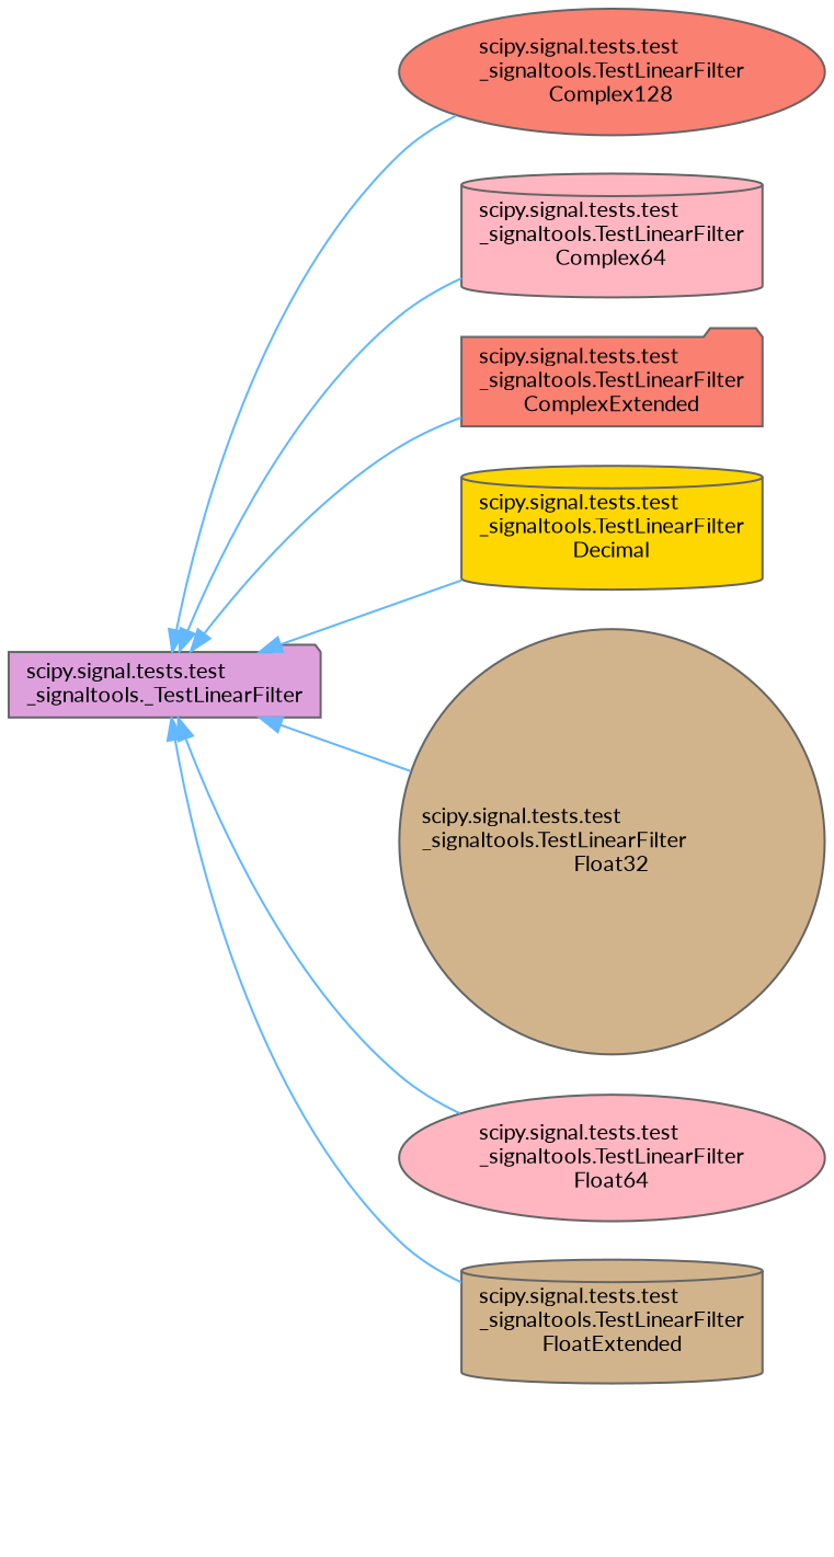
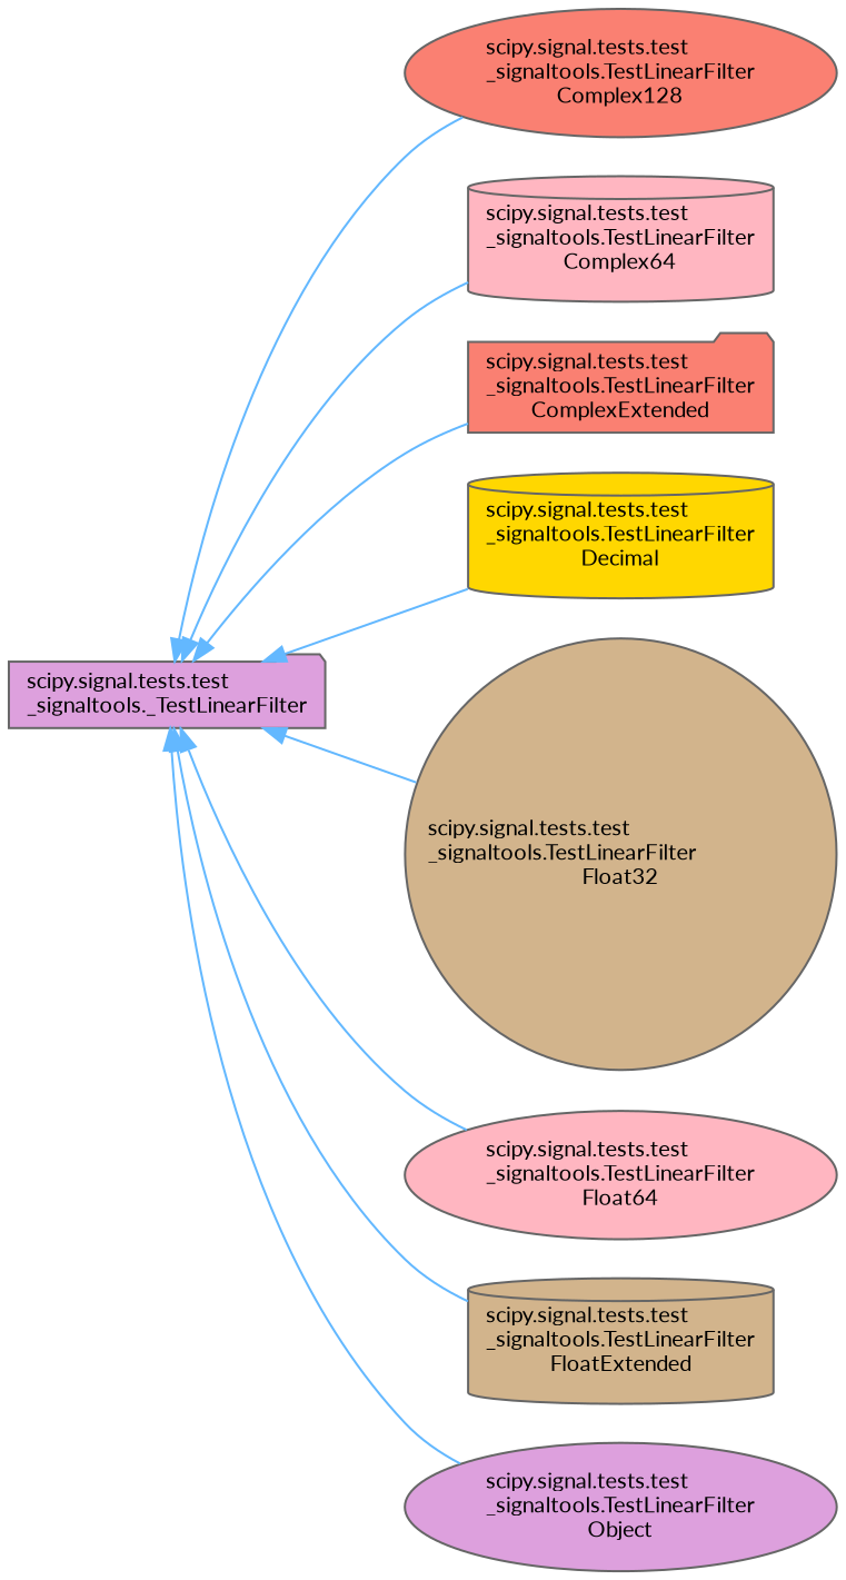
  digraph {
    rankdir=LR
    fontname=Lato
    node [color=grey40 fillcolor=plum fontname=Lato fontsize=10 shape=ellipse style=filled]
    edge [color=steelblue1 dir=back fontname=Lato fontsize=10 labelfontname=Helvetica labelfontsize=10 style=solid]
    n1 [height=0.2 label="scipy.signal.tests.test\l_signaltools._TestLinearFilter" shape=folder width=0.4]
    n2 [fillcolor=salmon height=0.2 label="scipy.signal.tests.test\l_signaltools.TestLinearFilter\lComplex128" width=0.4]
    n3 [fillcolor=lightpink height=0.2 label="scipy.signal.tests.test\l_signaltools.TestLinearFilter\lComplex64" shape=cylinder width=0.4]
    n4 [fillcolor=salmon height=0.2 label="scipy.signal.tests.test\l_signaltools.TestLinearFilter\lComplexExtended" shape=folder width=0.4]
    n5 [fillcolor=gold height=0.2 label="scipy.signal.tests.test\l_signaltools.TestLinearFilter\lDecimal" shape=cylinder width=0.4]
    n6 [fillcolor=tan height=0.2 label="scipy.signal.tests.test\l_signaltools.TestLinearFilter\lFloat32" shape=circle width=0.4]
    n7 [fillcolor=lightpink height=0.2 label="scipy.signal.tests.test\l_signaltools.TestLinearFilter\lFloat64" width=0.4]
    n8 [fillcolor=tan height=0.2 label="scipy.signal.tests.test\l_signaltools.TestLinearFilter\lFloatExtended" shape=cylinder width=0.4]
+   n9 [height=0.2 label="scipy.signal.tests.test\l_signaltools.TestLinearFilter\lObject" width=0.4]
    n1 -> n2
    n1 -> n3
    n1 -> n4
    n1 -> n5
    n1 -> n6
    n1 -> n7
    n1 -> n8
+   n1 -> n9
  }
